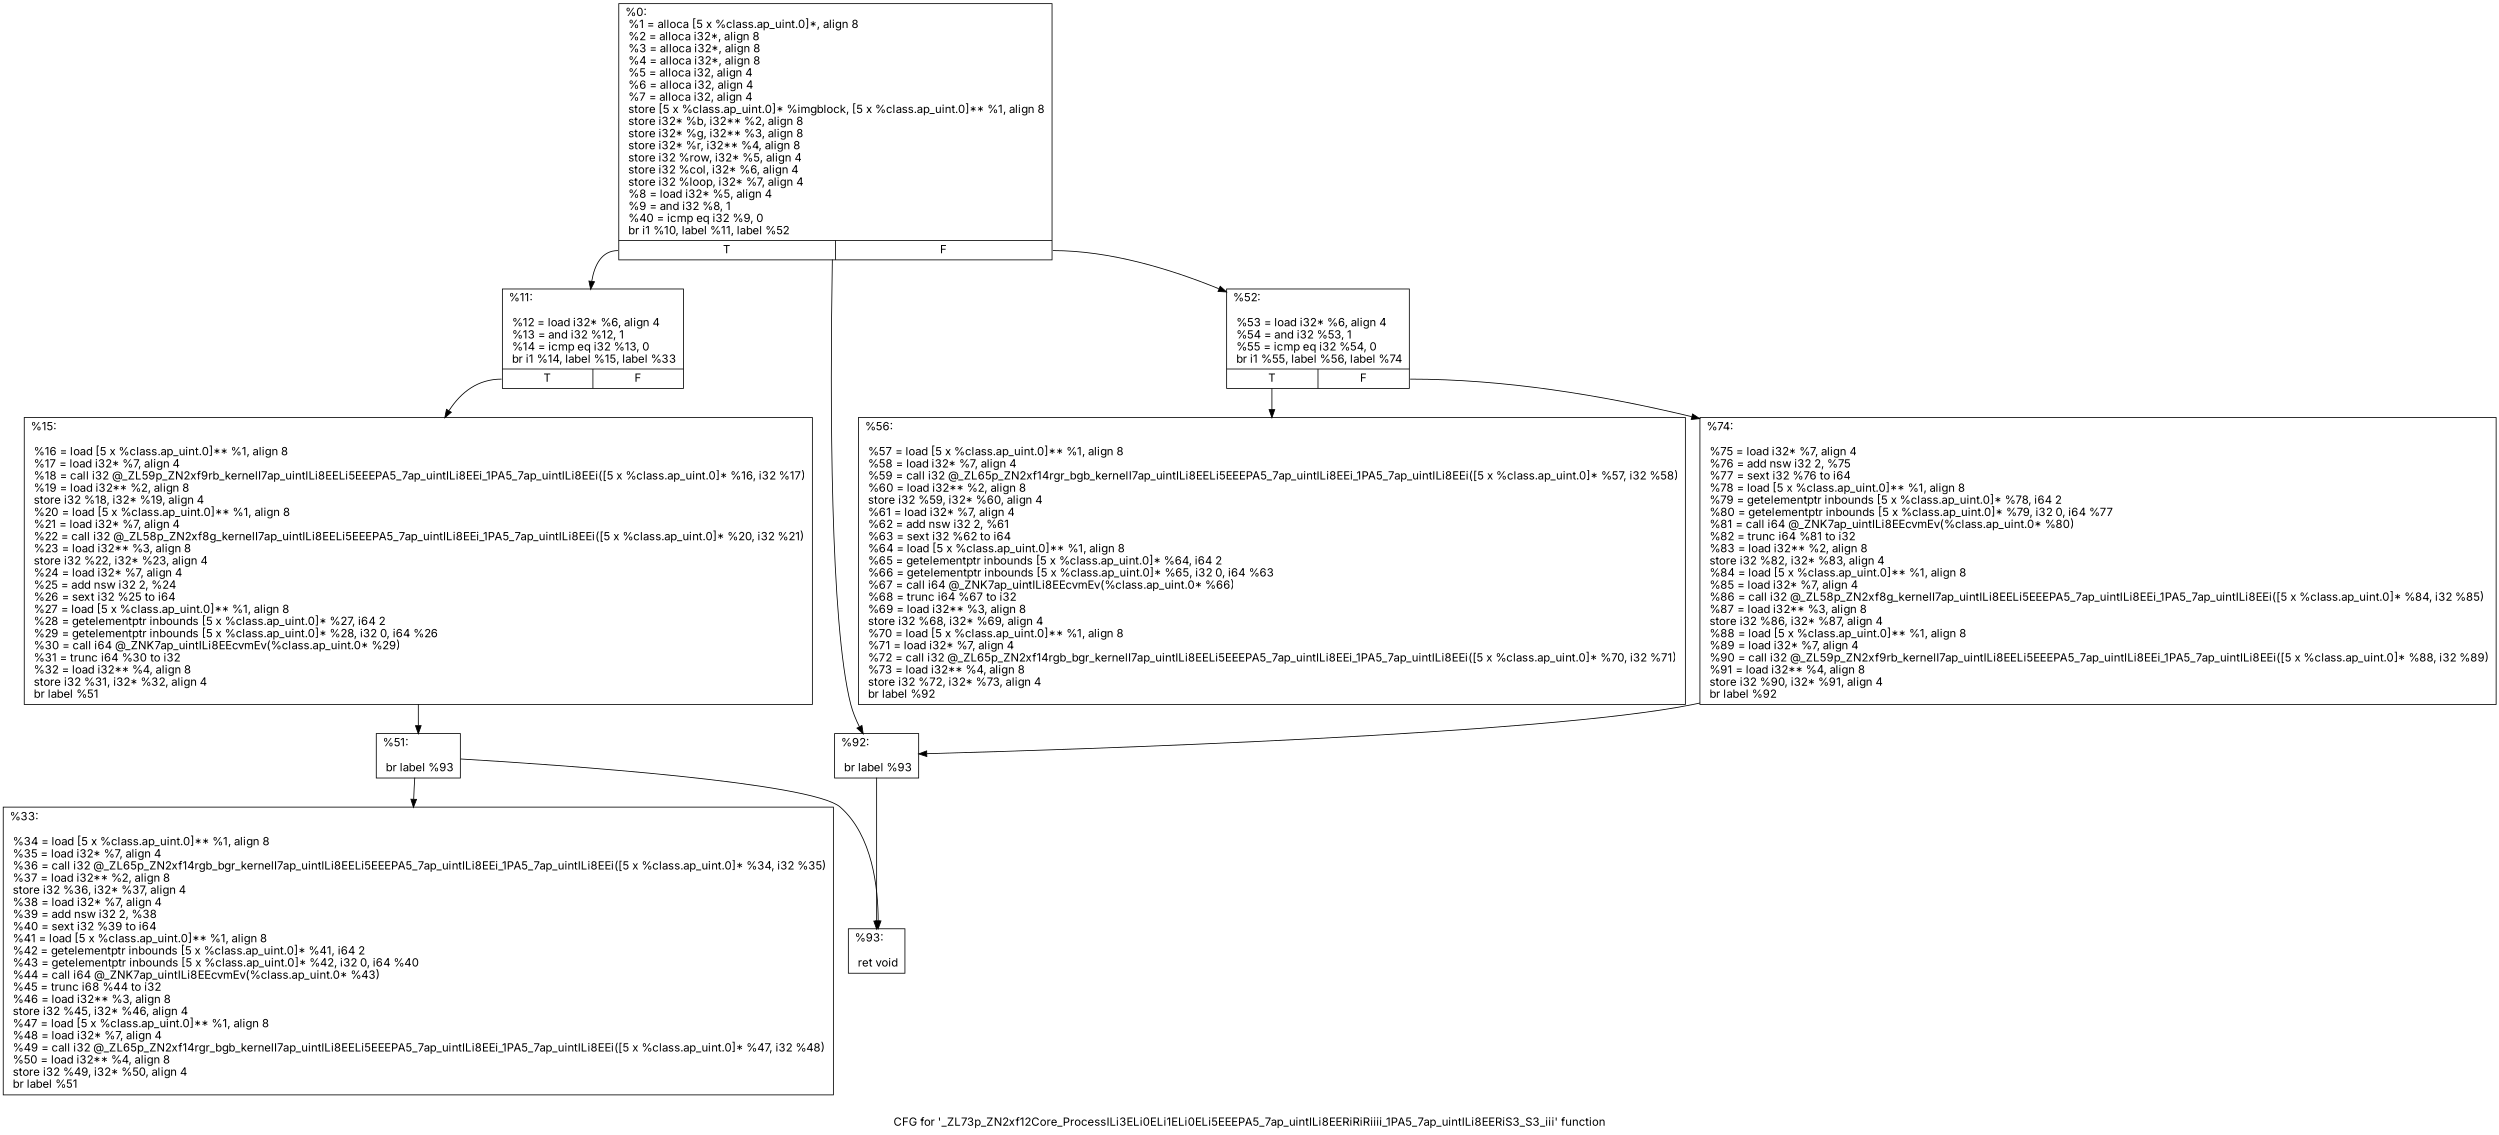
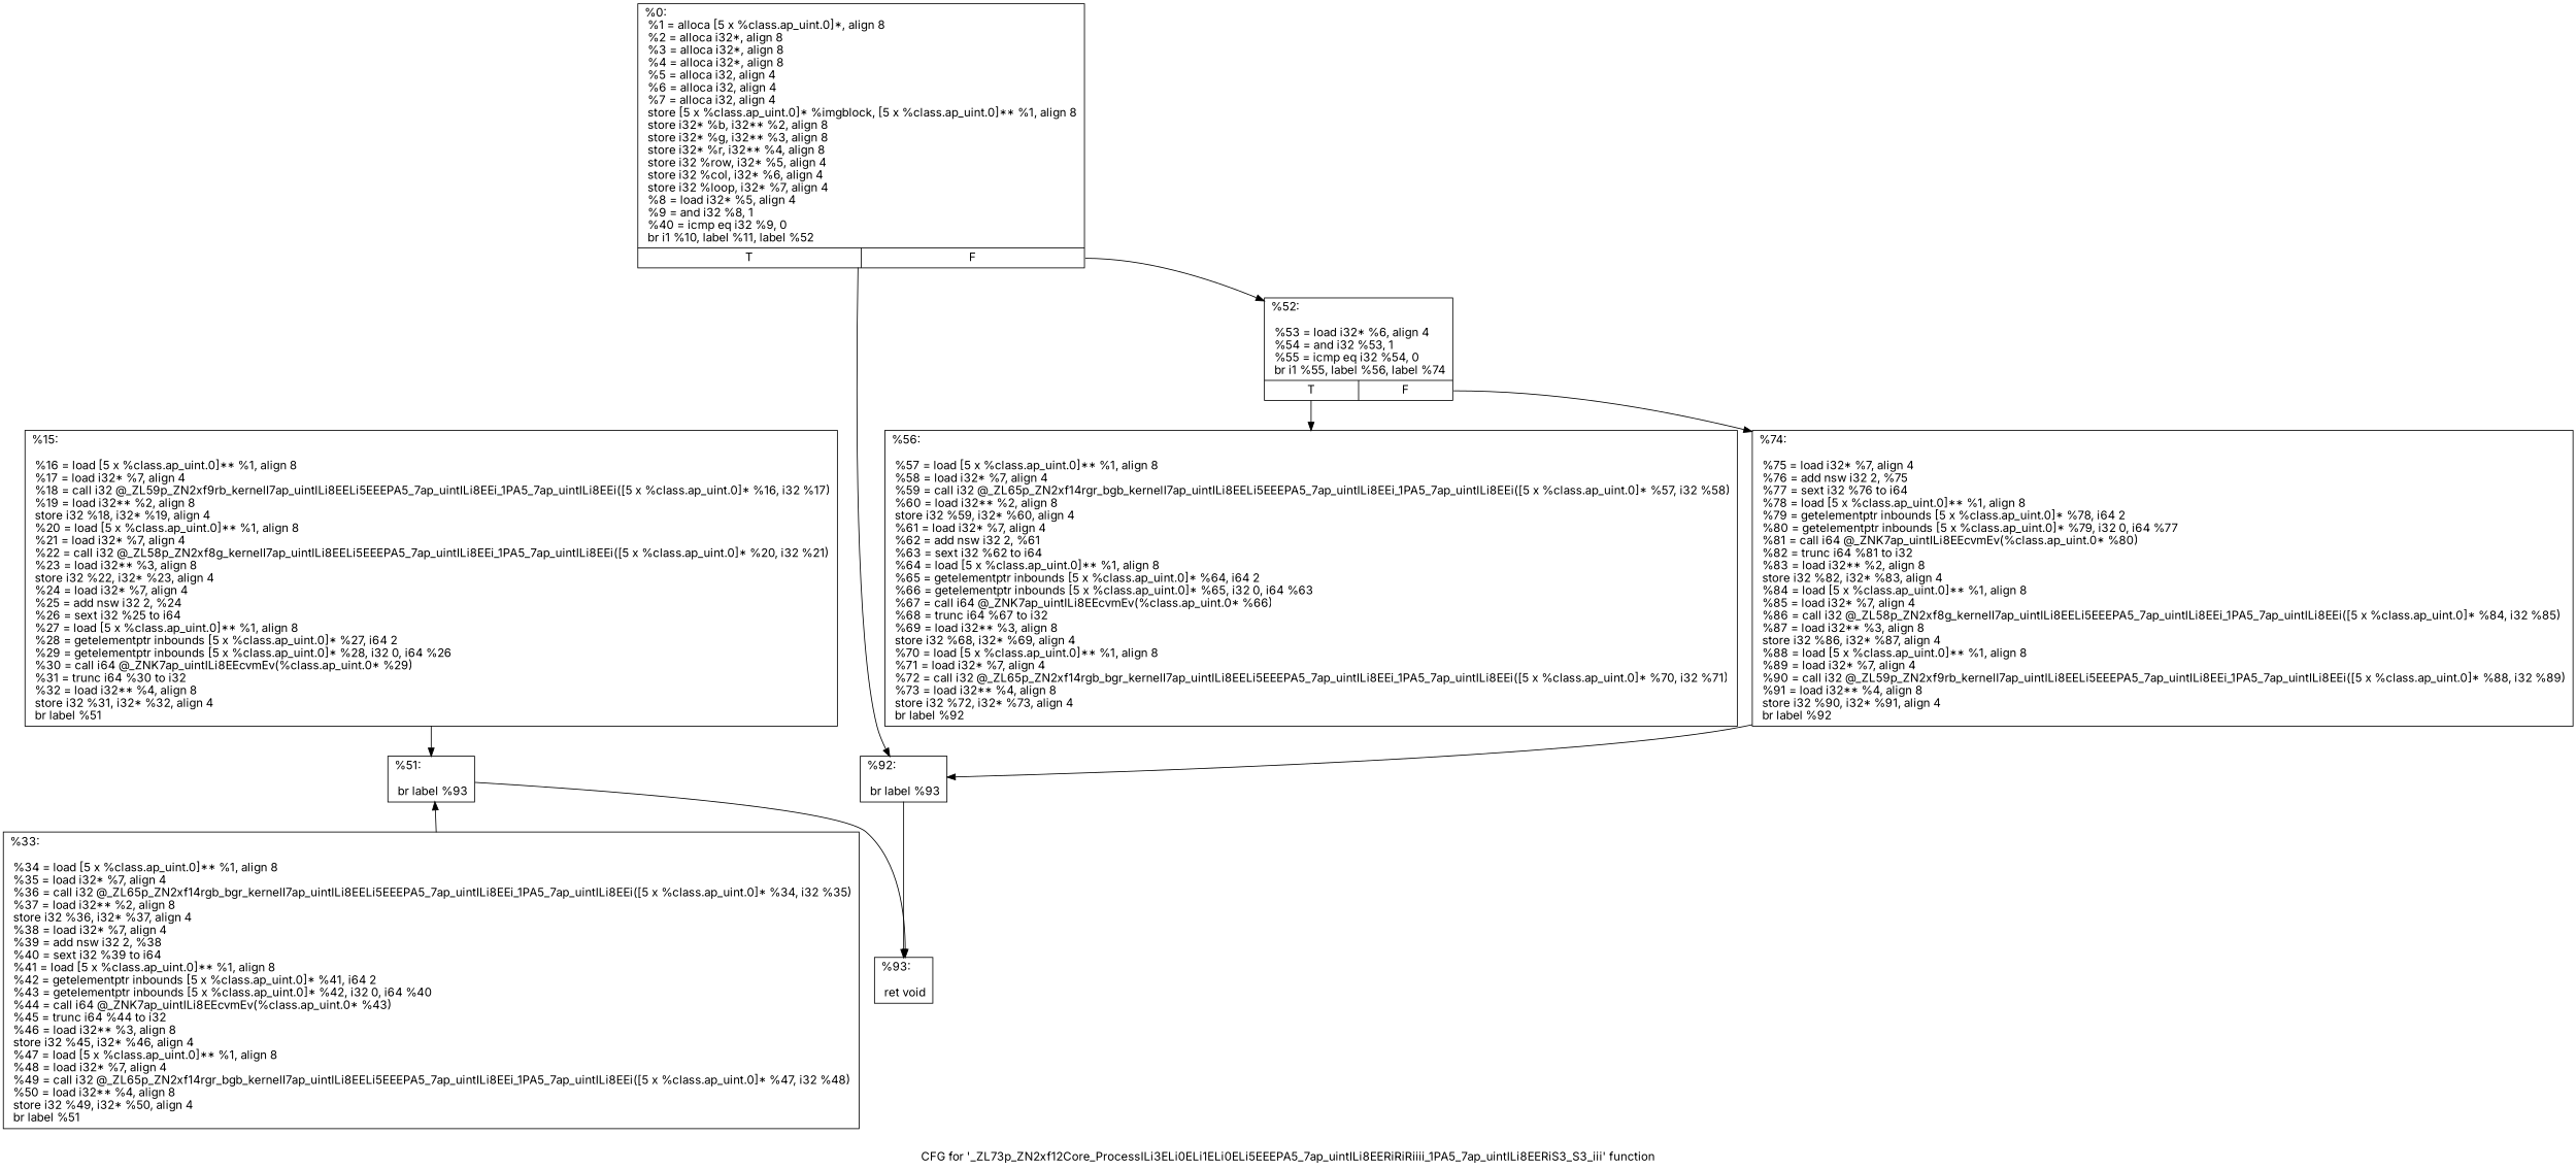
  digraph {
    fontname=Inter
    label="CFG for '_ZL73p_ZN2xf12Core_ProcessILi3ELi0ELi1ELi0ELi5EEEPA5_7ap_uintILi8EERiRiRiiii_1PA5_7ap_uintILi8EERiS3_S3_iii' function"
    node [fontname=Inter shape=record]
    edge [fontname=Inter]
    n1 [label="{%0:\l  %1 = alloca [5 x %class.ap_uint.0]*, align 8\l  %2 = alloca i32*, align 8\l  %3 = alloca i32*, align 8\l  %4 = alloca i32*, align 8\l  %5 = alloca i32, align 4\l  %6 = alloca i32, align 4\l  %7 = alloca i32, align 4\l  store [5 x %class.ap_uint.0]* %imgblock, [5 x %class.ap_uint.0]** %1, align 8\l  store i32* %b, i32** %2, align 8\l  store i32* %g, i32** %3, align 8\l  store i32* %r, i32** %4, align 8\l  store i32 %row, i32* %5, align 4\l  store i32 %col, i32* %6, align 4\l  store i32 %loop, i32* %7, align 4\l  %8 = load i32* %5, align 4\l  %9 = and i32 %8, 1\l  %40 = icmp eq i32 %9, 0\l  br i1 %10, label %11, label %52\l|{<s0>T|<s1>F}}"]
-   n2 [label="{%11:\l\l  %12 = load i32* %6, align 4\l  %13 = and i32 %12, 1\l  %14 = icmp eq i32 %13, 0\l  br i1 %14, label %15, label %33\l|{<s0>T|<s1>F}}"]
    n3 [label="{%52:\l\l  %53 = load i32* %6, align 4\l  %54 = and i32 %53, 1\l  %55 = icmp eq i32 %54, 0\l  br i1 %55, label %56, label %74\l|{<s0>T|<s1>F}}"]
    n4 [label="{%92:\l\l  br label %93\l}"]
    n5 [label="{%15:\l\l  %16 = load [5 x %class.ap_uint.0]** %1, align 8\l  %17 = load i32* %7, align 4\l  %18 = call i32 @_ZL59p_ZN2xf9rb_kernelI7ap_uintILi8EELi5EEEPA5_7ap_uintILi8EEi_1PA5_7ap_uintILi8EEi([5 x %class.ap_uint.0]* %16, i32 %17)\l  %19 = load i32** %2, align 8\l  store i32 %18, i32* %19, align 4\l  %20 = load [5 x %class.ap_uint.0]** %1, align 8\l  %21 = load i32* %7, align 4\l  %22 = call i32 @_ZL58p_ZN2xf8g_kernelI7ap_uintILi8EELi5EEEPA5_7ap_uintILi8EEi_1PA5_7ap_uintILi8EEi([5 x %class.ap_uint.0]* %20, i32 %21)\l  %23 = load i32** %3, align 8\l  store i32 %22, i32* %23, align 4\l  %24 = load i32* %7, align 4\l  %25 = add nsw i32 2, %24\l  %26 = sext i32 %25 to i64\l  %27 = load [5 x %class.ap_uint.0]** %1, align 8\l  %28 = getelementptr inbounds [5 x %class.ap_uint.0]* %27, i64 2\l  %29 = getelementptr inbounds [5 x %class.ap_uint.0]* %28, i32 0, i64 %26\l  %30 = call i64 @_ZNK7ap_uintILi8EEcvmEv(%class.ap_uint.0* %29)\l  %31 = trunc i64 %30 to i32\l  %32 = load i32** %4, align 8\l  store i32 %31, i32* %32, align 4\l  br label %51\l}"]
    n6 [label="{%56:\l\l  %57 = load [5 x %class.ap_uint.0]** %1, align 8\l  %58 = load i32* %7, align 4\l  %59 = call i32 @_ZL65p_ZN2xf14rgr_bgb_kernelI7ap_uintILi8EELi5EEEPA5_7ap_uintILi8EEi_1PA5_7ap_uintILi8EEi([5 x %class.ap_uint.0]* %57, i32 %58)\l  %60 = load i32** %2, align 8\l  store i32 %59, i32* %60, align 4\l  %61 = load i32* %7, align 4\l  %62 = add nsw i32 2, %61\l  %63 = sext i32 %62 to i64\l  %64 = load [5 x %class.ap_uint.0]** %1, align 8\l  %65 = getelementptr inbounds [5 x %class.ap_uint.0]* %64, i64 2\l  %66 = getelementptr inbounds [5 x %class.ap_uint.0]* %65, i32 0, i64 %63\l  %67 = call i64 @_ZNK7ap_uintILi8EEcvmEv(%class.ap_uint.0* %66)\l  %68 = trunc i64 %67 to i32\l  %69 = load i32** %3, align 8\l  store i32 %68, i32* %69, align 4\l  %70 = load [5 x %class.ap_uint.0]** %1, align 8\l  %71 = load i32* %7, align 4\l  %72 = call i32 @_ZL65p_ZN2xf14rgb_bgr_kernelI7ap_uintILi8EELi5EEEPA5_7ap_uintILi8EEi_1PA5_7ap_uintILi8EEi([5 x %class.ap_uint.0]* %70, i32 %71)\l  %73 = load i32** %4, align 8\l  store i32 %72, i32* %73, align 4\l  br label %92\l}"]
    n7 [label="{%74:\l\l  %75 = load i32* %7, align 4\l  %76 = add nsw i32 2, %75\l  %77 = sext i32 %76 to i64\l  %78 = load [5 x %class.ap_uint.0]** %1, align 8\l  %79 = getelementptr inbounds [5 x %class.ap_uint.0]* %78, i64 2\l  %80 = getelementptr inbounds [5 x %class.ap_uint.0]* %79, i32 0, i64 %77\l  %81 = call i64 @_ZNK7ap_uintILi8EEcvmEv(%class.ap_uint.0* %80)\l  %82 = trunc i64 %81 to i32\l  %83 = load i32** %2, align 8\l  store i32 %82, i32* %83, align 4\l  %84 = load [5 x %class.ap_uint.0]** %1, align 8\l  %85 = load i32* %7, align 4\l  %86 = call i32 @_ZL58p_ZN2xf8g_kernelI7ap_uintILi8EELi5EEEPA5_7ap_uintILi8EEi_1PA5_7ap_uintILi8EEi([5 x %class.ap_uint.0]* %84, i32 %85)\l  %87 = load i32** %3, align 8\l  store i32 %86, i32* %87, align 4\l  %88 = load [5 x %class.ap_uint.0]** %1, align 8\l  %89 = load i32* %7, align 4\l  %90 = call i32 @_ZL59p_ZN2xf9rb_kernelI7ap_uintILi8EELi5EEEPA5_7ap_uintILi8EEi_1PA5_7ap_uintILi8EEi([5 x %class.ap_uint.0]* %88, i32 %89)\l  %91 = load i32** %4, align 8\l  store i32 %90, i32* %91, align 4\l  br label %92\l}"]
    n8 [label="{%51:\l\l  br label %93\l}"]
-   n9 [label="{%33:\l\l  %34 = load [5 x %class.ap_uint.0]** %1, align 8\l  %35 = load i32* %7, align 4\l  %36 = call i32 @_ZL65p_ZN2xf14rgb_bgr_kernelI7ap_uintILi8EELi5EEEPA5_7ap_uintILi8EEi_1PA5_7ap_uintILi8EEi([5 x %class.ap_uint.0]* %34, i32 %35)\l  %37 = load i32** %2, align 8\l  store i32 %36, i32* %37, align 4\l  %38 = load i32* %7, align 4\l  %39 = add nsw i32 2, %38\l  %40 = sext i32 %39 to i64\l  %41 = load [5 x %class.ap_uint.0]** %1, align 8\l  %42 = getelementptr inbounds [5 x %class.ap_uint.0]* %41, i64 2\l  %43 = getelementptr inbounds [5 x %class.ap_uint.0]* %42, i32 0, i64 %40\l  %44 = call i64 @_ZNK7ap_uintILi8EEcvmEv(%class.ap_uint.0* %43)\l  %45 = trunc i68 %44 to i32\l  %46 = load i32** %3, align 8\l  store i32 %45, i32* %46, align 4\l  %47 = load [5 x %class.ap_uint.0]** %1, align 8\l  %48 = load i32* %7, align 4\l  %49 = call i32 @_ZL65p_ZN2xf14rgr_bgb_kernelI7ap_uintILi8EELi5EEEPA5_7ap_uintILi8EEi_1PA5_7ap_uintILi8EEi([5 x %class.ap_uint.0]* %47, i32 %48)\l  %50 = load i32** %4, align 8\l  store i32 %49, i32* %50, align 4\l  br label %51\l}"]
+   n9 [label="{%33:\l\l  %34 = load [5 x %class.ap_uint.0]** %1, align 8\l  %35 = load i32* %7, align 4\l  %36 = call i32 @_ZL65p_ZN2xf14rgb_bgr_kernelI7ap_uintILi8EELi5EEEPA5_7ap_uintILi8EEi_1PA5_7ap_uintILi8EEi([5 x %class.ap_uint.0]* %34, i32 %35)\l  %37 = load i32** %2, align 8\l  store i32 %36, i32* %37, align 4\l  %38 = load i32* %7, align 4\l  %39 = add nsw i32 2, %38\l  %40 = sext i32 %39 to i64\l  %41 = load [5 x %class.ap_uint.0]** %1, align 8\l  %42 = getelementptr inbounds [5 x %class.ap_uint.0]* %41, i64 2\l  %43 = getelementptr inbounds [5 x %class.ap_uint.0]* %42, i32 0, i64 %40\l  %44 = call i64 @_ZNK7ap_uintILi8EEcvmEv(%class.ap_uint.0* %43)\l  %45 = trunc i64 %44 to i32\l  %46 = load i32** %3, align 8\l  store i32 %45, i32* %46, align 4\l  %47 = load [5 x %class.ap_uint.0]** %1, align 8\l  %48 = load i32* %7, align 4\l  %49 = call i32 @_ZL65p_ZN2xf14rgr_bgb_kernelI7ap_uintILi8EELi5EEEPA5_7ap_uintILi8EEi_1PA5_7ap_uintILi8EEi([5 x %class.ap_uint.0]* %47, i32 %48)\l  %50 = load i32** %4, align 8\l  store i32 %49, i32* %50, align 4\l  br label %51\l}"]
    n10 [label="{%93:\l\l  ret void\l}"]
-   n1 -> n2 [tailport=s0]
    n1 -> n3 [tailport=s1]
    n1 -> n4
-   n2 -> n5 [tailport=s0]
    n3 -> n6 [tailport=s0]
    n3 -> n7 [tailport=s1]
    n4 -> n10
    n5 -> n8
    n7 -> n4
    n8 -> n10
-   n8 -> n9
+   n9 -> n8
  }
